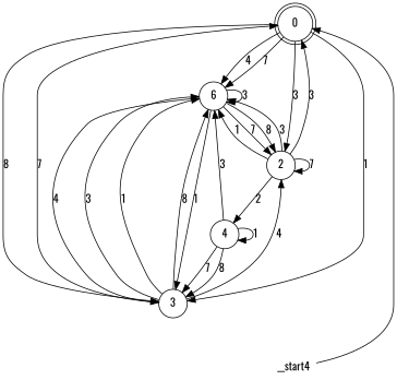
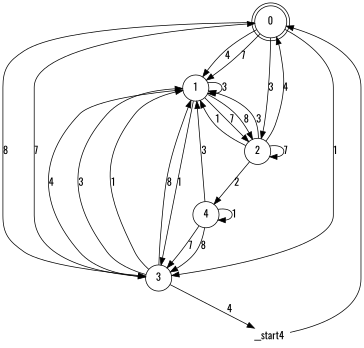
  digraph {
    fontname=Oswald
    node [fontname=Oswald shape=circle]
    edge [fontname=Oswald]
    n1 [label=0 shape=doublecircle]
-   n2 [label=6]
+   n2 [label=1]
    n3 [label=2]
    n4 [label=3]
    n5 [label=4]
    n6 [height=0 label=__start4 shape=none width=0]
    n1 -> n2 [label=7]
    n1 -> n2 [label=4]
    n1 -> n3 [label=3]
    n1 -> n4 [label=1]
    n1 -> n4 [label=8]
    n2 -> n2 [label=3]
    n2 -> n3 [label=7]
    n2 -> n3 [label=8]
    n2 -> n4 [label=4]
    n2 -> n4 [label=1]
-   n3 -> n1 [label=3]
+   n3 -> n1 [label=4]
    n3 -> n2 [label=3]
    n3 -> n2 [label=1]
    n3 -> n3 [label=7]
    n3 -> n5 [label=2]
    n4 -> n1 [label=7]
    n4 -> n2 [label=3]
    n4 -> n2 [label=1]
    n4 -> n2 [label=8]
-   n4 -> n3 [label=4]
+   n4 -> n6 [label=4]
    n5 -> n2 [label=3]
    n5 -> n4 [label=7]
    n5 -> n4 [label=8]
    n5 -> n5 [label=1]
    n6 -> n1
  }
